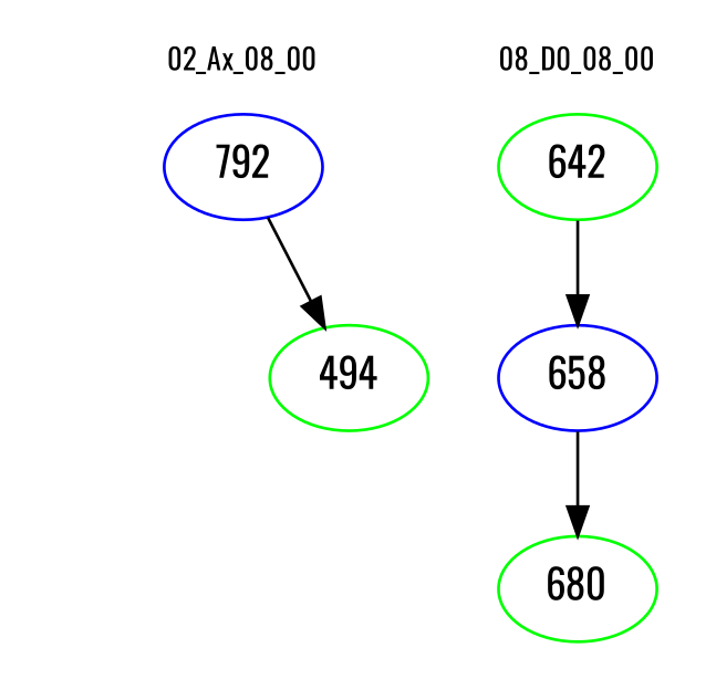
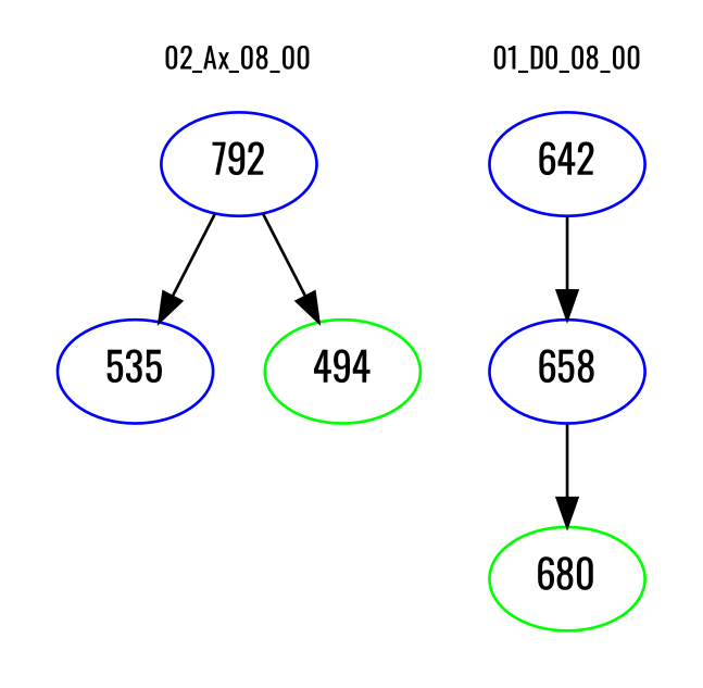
  digraph {
    fontname=Oswald
    node [color=blue fontname=Oswald]
    edge [color=black fontname=Oswald]
    n1 [label=792]
+   n2 [label=535]
    n3 [color=green label=494]
-   n4 [color=green label=642]
+   n4 [label=642]
    n5 [color=green label=680]
    n6 [label=658]
    subgraph cluster_1 {
      color=white
      fontsize=10
      label="02_Ax_08_00"
      n1
+     n2
      n3
    }
    subgraph cluster_2 {
      color=white
      fontsize=10
-     label="08_D0_08_00"
+     label="01_D0_08_00"
      n4
      n5
      n6
    }
+   n1 -> n2
    n1 -> n3
    n4 -> n6
    n6 -> n5
  }
